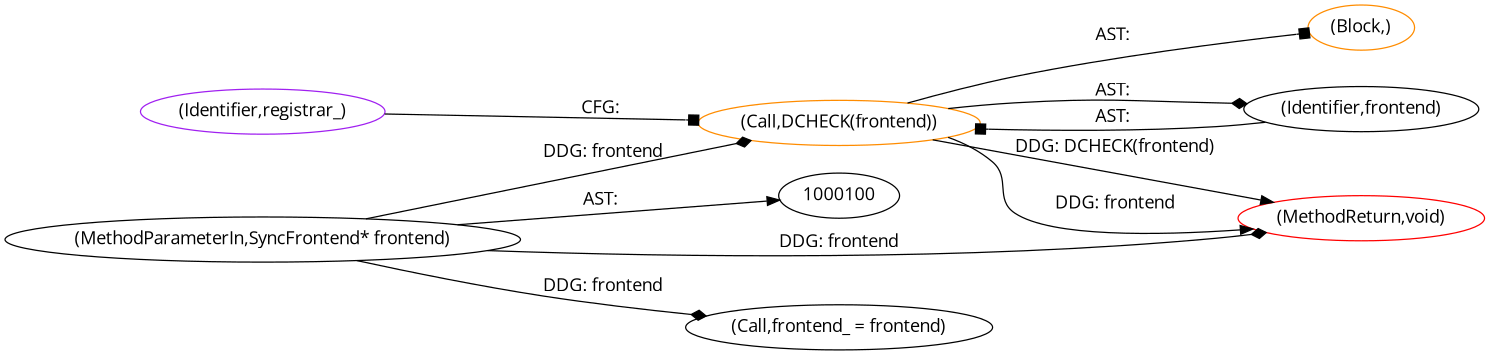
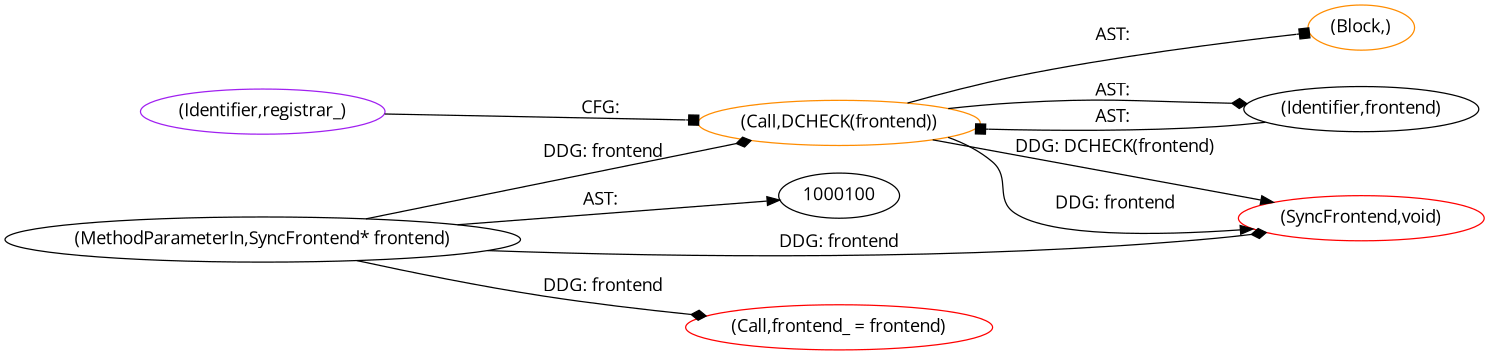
  digraph {
    fontname="Open Sans"
    rankdir=LR
    node [color=black fontname="Open Sans"]
    edge [arrowhead=diamond fontname="Open Sans"]
    n1 [color=darkorange label="(Call,DCHECK(frontend))"]
    n2 [label="(Identifier,frontend)"]
-   n3 [color=red label="(MethodReturn,void)"]
+   n3 [color=red label="(SyncFrontend,void)"]
    n4 [color=darkorange label="(Block,)"]
    n5 [label="(MethodParameterIn,SyncFrontend* frontend)"]
-   n6 [label="(Call,frontend_ = frontend)"]
+   n6 [color=red label="(Call,frontend_ = frontend)"]
    1000100
    n8 [color=purple label="(Identifier,registrar_)"]
    n1 -> n2 [label="AST: "]
    n1 -> n3 [arrowhead=normal label="DDG: DCHECK(frontend)"]
    n1 -> n3 [arrowhead=normal label="DDG: frontend"]
    n1 -> n4 [arrowhead=box label="AST: "]
    n2 -> n1 [arrowhead=box label="AST: "]
    n5 -> n1 [label="DDG: frontend"]
    n5 -> n3 [label="DDG: frontend"]
    n5 -> n6 [label="DDG: frontend"]
    n5 -> 1000100 [arrowhead=normal label="AST: "]
    n8 -> n1 [arrowhead=box label="CFG: "]
  }
